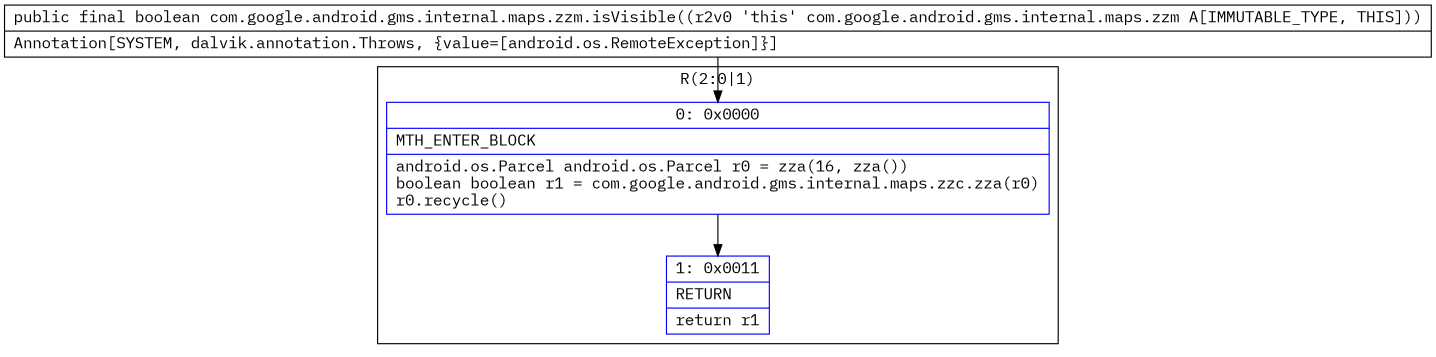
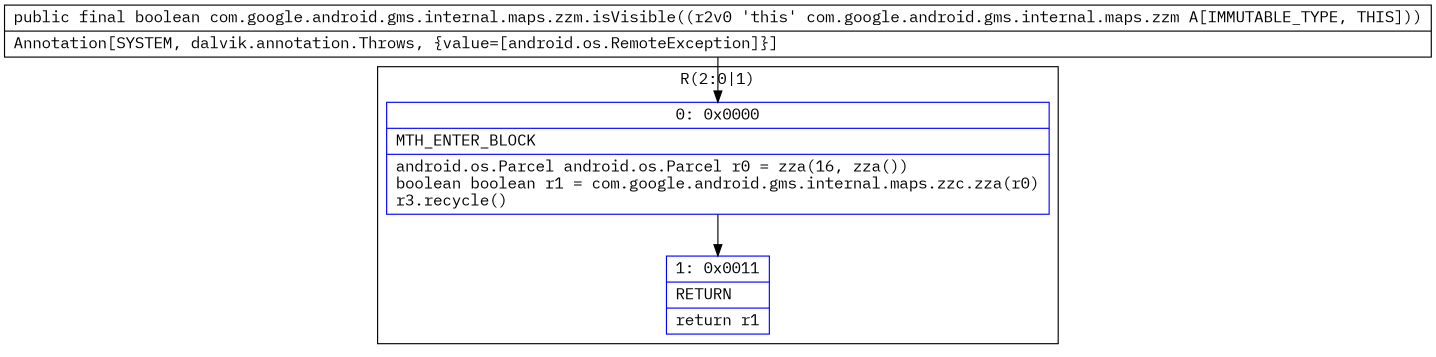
  digraph {
    fontname="IBM Plex Mono"
    node [color=blue shape=record fontname="IBM Plex Mono"]
    edge [fontname="IBM Plex Mono"]
-   n1 [label="{0\:\ 0x0000|MTH_ENTER_BLOCK\l|android.os.Parcel android.os.Parcel r0 = zza(16, zza())\lboolean boolean r1 = com.google.android.gms.internal.maps.zzc.zza(r0)\lr0.recycle()\l}"]
+   n1 [label="{0\:\ 0x0000|MTH_ENTER_BLOCK\l|android.os.Parcel android.os.Parcel r0 = zza(16, zza())\lboolean boolean r1 = com.google.android.gms.internal.maps.zzc.zza(r0)\lr3.recycle()\l}"]
    n2 [label="{1\:\ 0x0011|RETURN\l|return r1\l}"]
    n3 [label="{public final boolean com.google.android.gms.internal.maps.zzm.isVisible((r2v0 'this' com.google.android.gms.internal.maps.zzm A[IMMUTABLE_TYPE, THIS]))  | Annotation[SYSTEM, dalvik.annotation.Throws, \{value=[android.os.RemoteException]\}]\l}" color=""]
    subgraph cluster_1 {
      label="R(2:0|1)"
      n1
      n2
    }
    n1 -> n2
    n3 -> n1
  }
